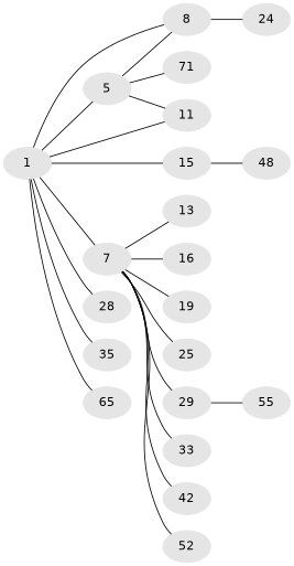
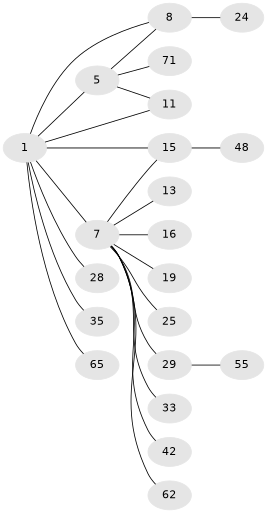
  graph {
    fontname="DejaVu Sans"
    rankdir=LR
    node [color=gray90 fontname="DejaVu Sans" style=filled]
    edge [fontname="DejaVu Sans"]
    1 [super="+6+2+9"]
    5 [super="+66+36+12+26+32"]
    7 [super="+22+18+63+49+14"]
    8 [super="+20+10+59"]
    11 [super="+45"]
    15 [super="+21"]
    28
    35
    65
    n10 [label=71]
    13 [super="+40+37"]
    16
    19 [super="+38"]
    25 [super="+30"]
    29 [super="+31+47"]
    33
    42
-   52
+   52 [label=62]
    24
    48
    n21 [label=55]
    1 -- 5 [weight=2]
    1 -- 7
    1 -- 8
    1 -- 11
    1 -- 15 [weight=2]
    1 -- 28
    1 -- 35
    1 -- 65
    5 -- 8
    5 -- 11
    5 -- n10
+   7 -- 15
    7 -- 13
    7 -- 16
    7 -- 19
    7 -- 25
    7 -- 29
    7 -- 33
    7 -- 42
    7 -- 52
    8 -- 24
    15 -- 48
    29 -- n21
  }
